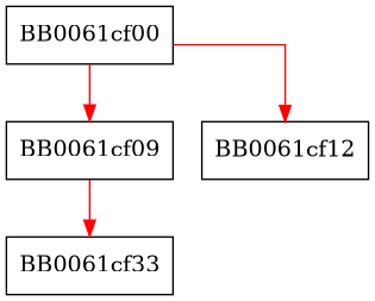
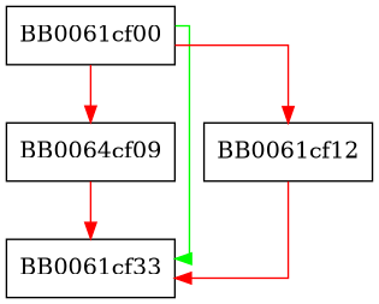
  digraph {
    splines=ortho
    node [shape=box]
    edge [color=red]
    BB0061cf00
    BB0061cf33
-   BB0061cf09
+   BB0061cf09 [label=BB0064cf09]
    BB0061cf12
+   BB0061cf00 -> BB0061cf33 [color=green]
    BB0061cf00 -> BB0061cf09
    BB0061cf00 -> BB0061cf12
    BB0061cf09 -> BB0061cf33
+   BB0061cf12 -> BB0061cf33
  }
